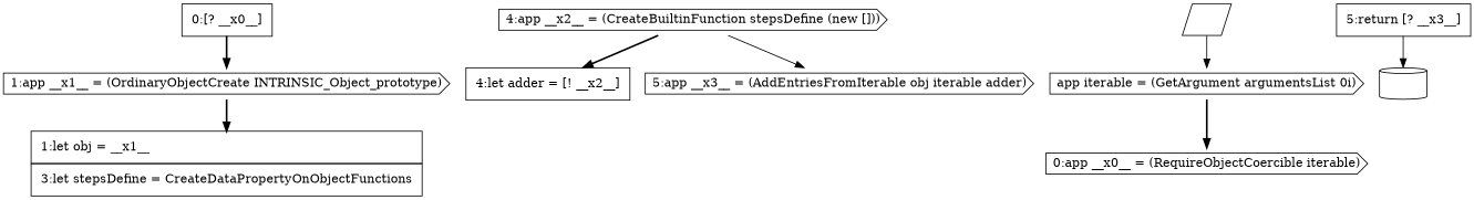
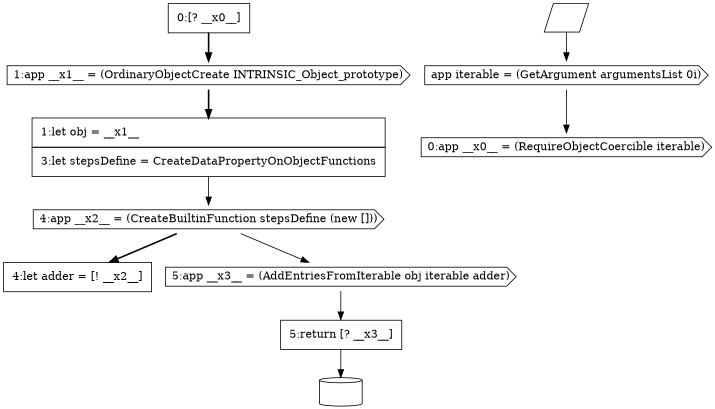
  digraph {
    node [color=black fillcolor=white shape=cds style=filled]
    edge [color=black style=solid]
    n1 [label=<<font color="black">     <table border="0" cellborder="1" cellspacing="0" cellpadding="10">       <tr><td align="left">1:let obj = __x1__</td></tr>       <tr><td align="left">3:let stepsDefine = CreateDataPropertyOnObjectFunctions</td></tr>     </table>   </font>> margin=0 shape=none]
    n2 [label=<<font color="black">4:app __x2__ = (CreateBuiltinFunction stepsDefine (new []))</font>>]
    n3 [label=<<font color="black">     <table border="0" cellborder="1" cellspacing="0" cellpadding="10">       <tr><td align="left">4:let adder = [! __x2__]</td></tr>     </table>   </font>> margin=0 shape=none]
    n4 [label=<<font color="black">5:app __x3__ = (AddEntriesFromIterable obj iterable adder)</font>>]
    n5 [label=<<font color="black">app iterable = (GetArgument argumentsList 0i)</font>>]
    n6 [label=<<font color="black">0:app __x0__ = (RequireObjectCoercible iterable)</font>>]
    n7 [label=<<font color="black">1:app __x1__ = (OrdinaryObjectCreate INTRINSIC_Object_prototype)</font>>]
    n8 [label=" " shape=cylinder]
    n9 [label=" " shape=parallelogram]
    n10 [label=<<font color="black">     <table border="0" cellborder="1" cellspacing="0" cellpadding="10">       <tr><td align="left">0:[? __x0__]</td></tr>     </table>   </font>> margin=0 shape=none]
    n11 [label=<<font color="black">     <table border="0" cellborder="1" cellspacing="0" cellpadding="10">       <tr><td align="left">5:return [? __x3__]</td></tr>     </table>   </font>> margin=0 shape=none]
+   n1 -> n2
    n2 -> n3 [style=bold]
    n2 -> n4
-   n5 -> n6 [style=bold]
+   n4 -> n11
+   n5 -> n6
    n7 -> n1 [style=bold]
    n9 -> n5
    n10 -> n7 [style=bold]
    n11 -> n8
  }
